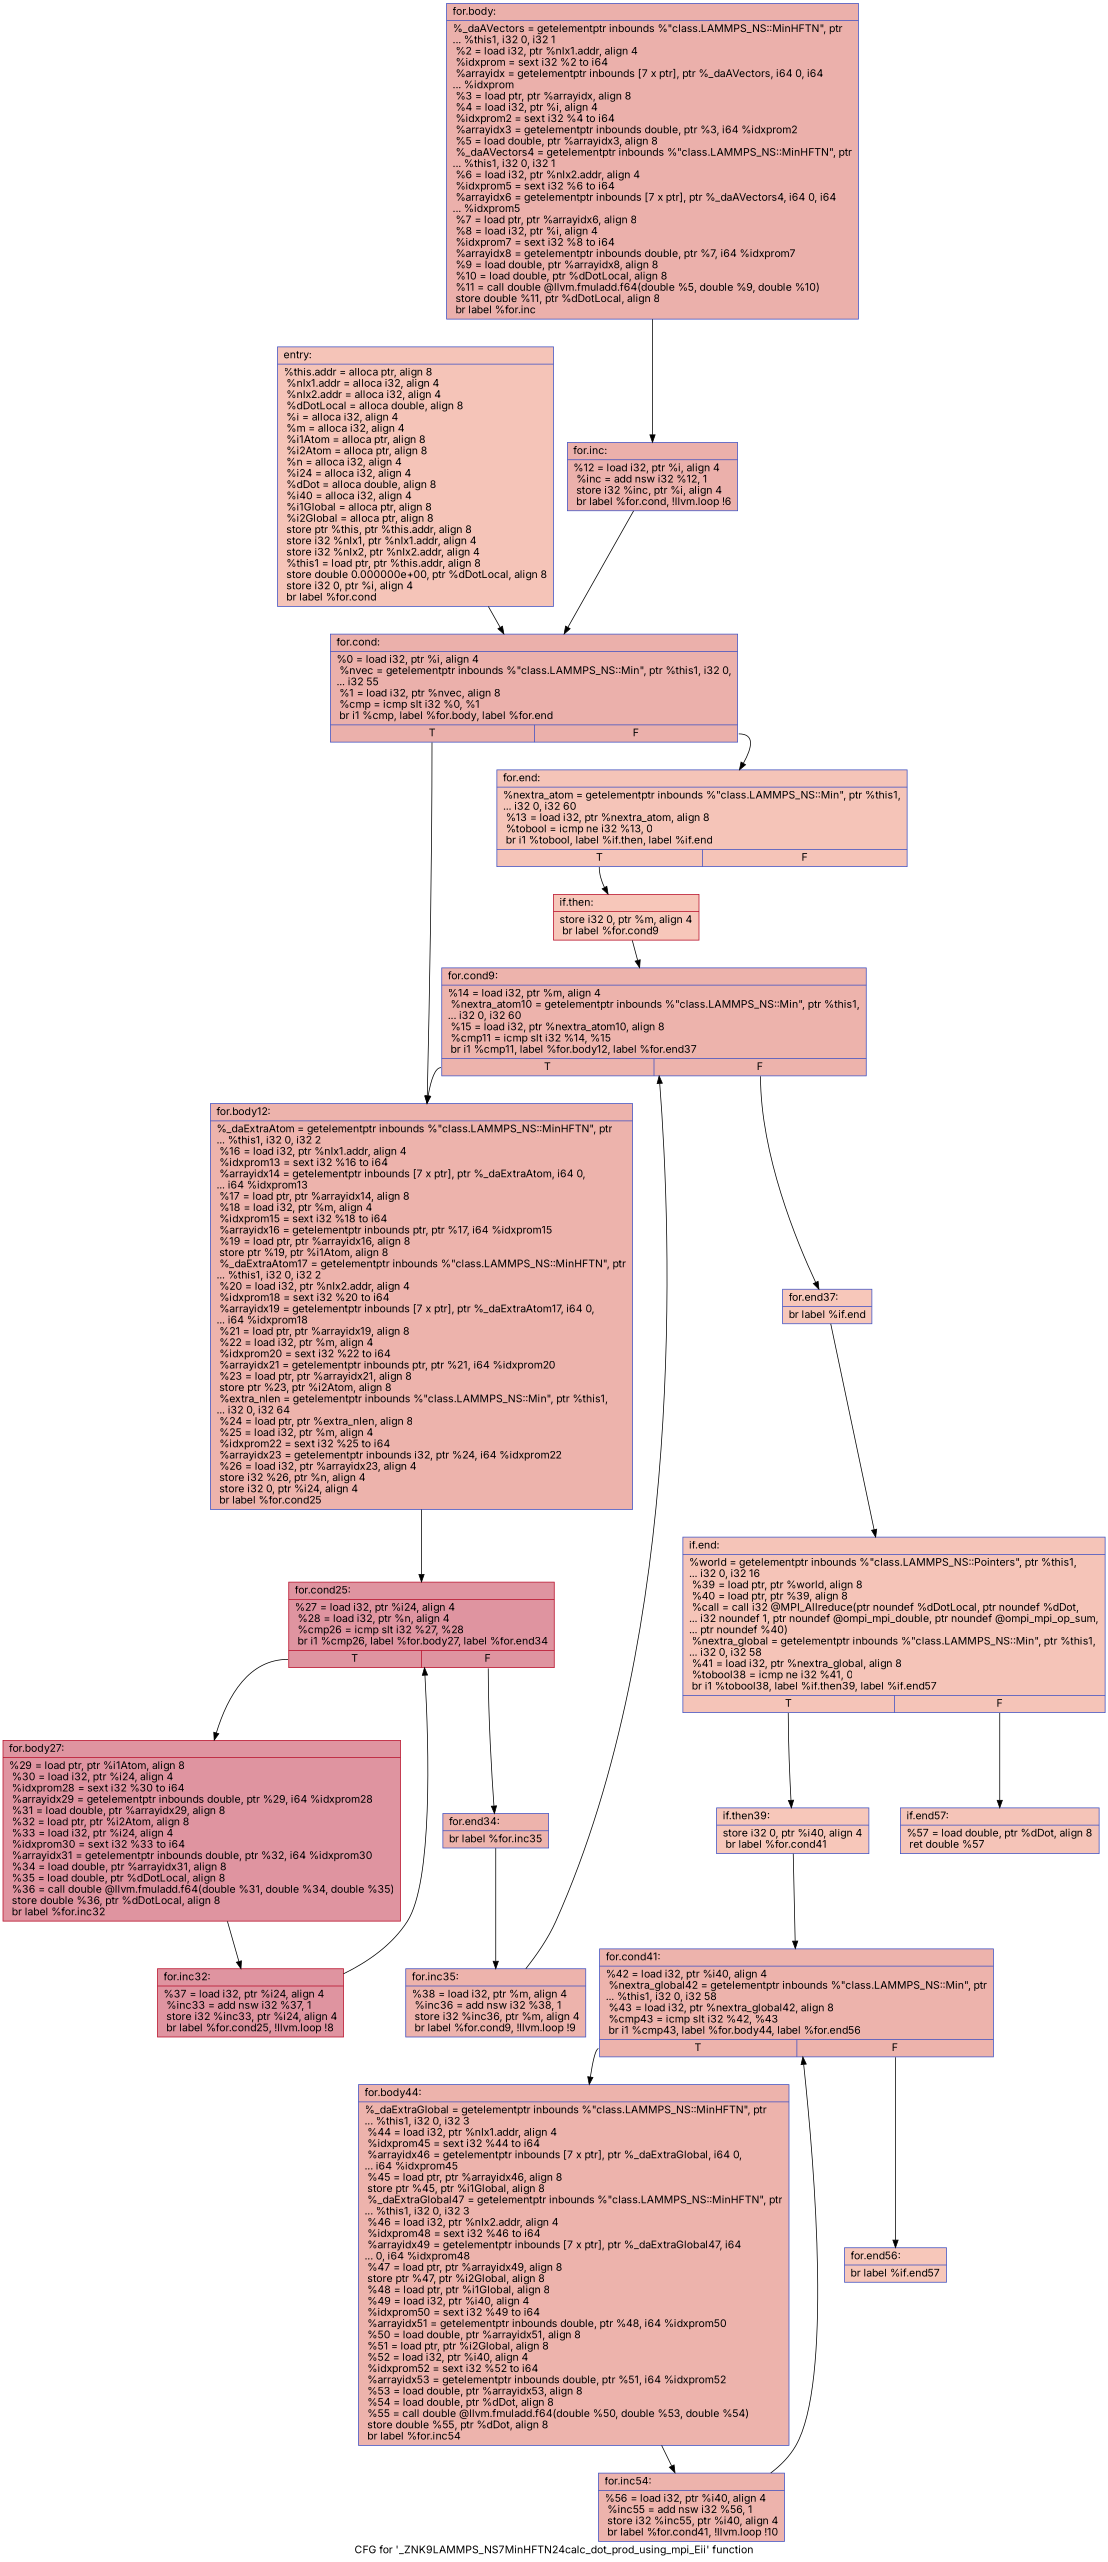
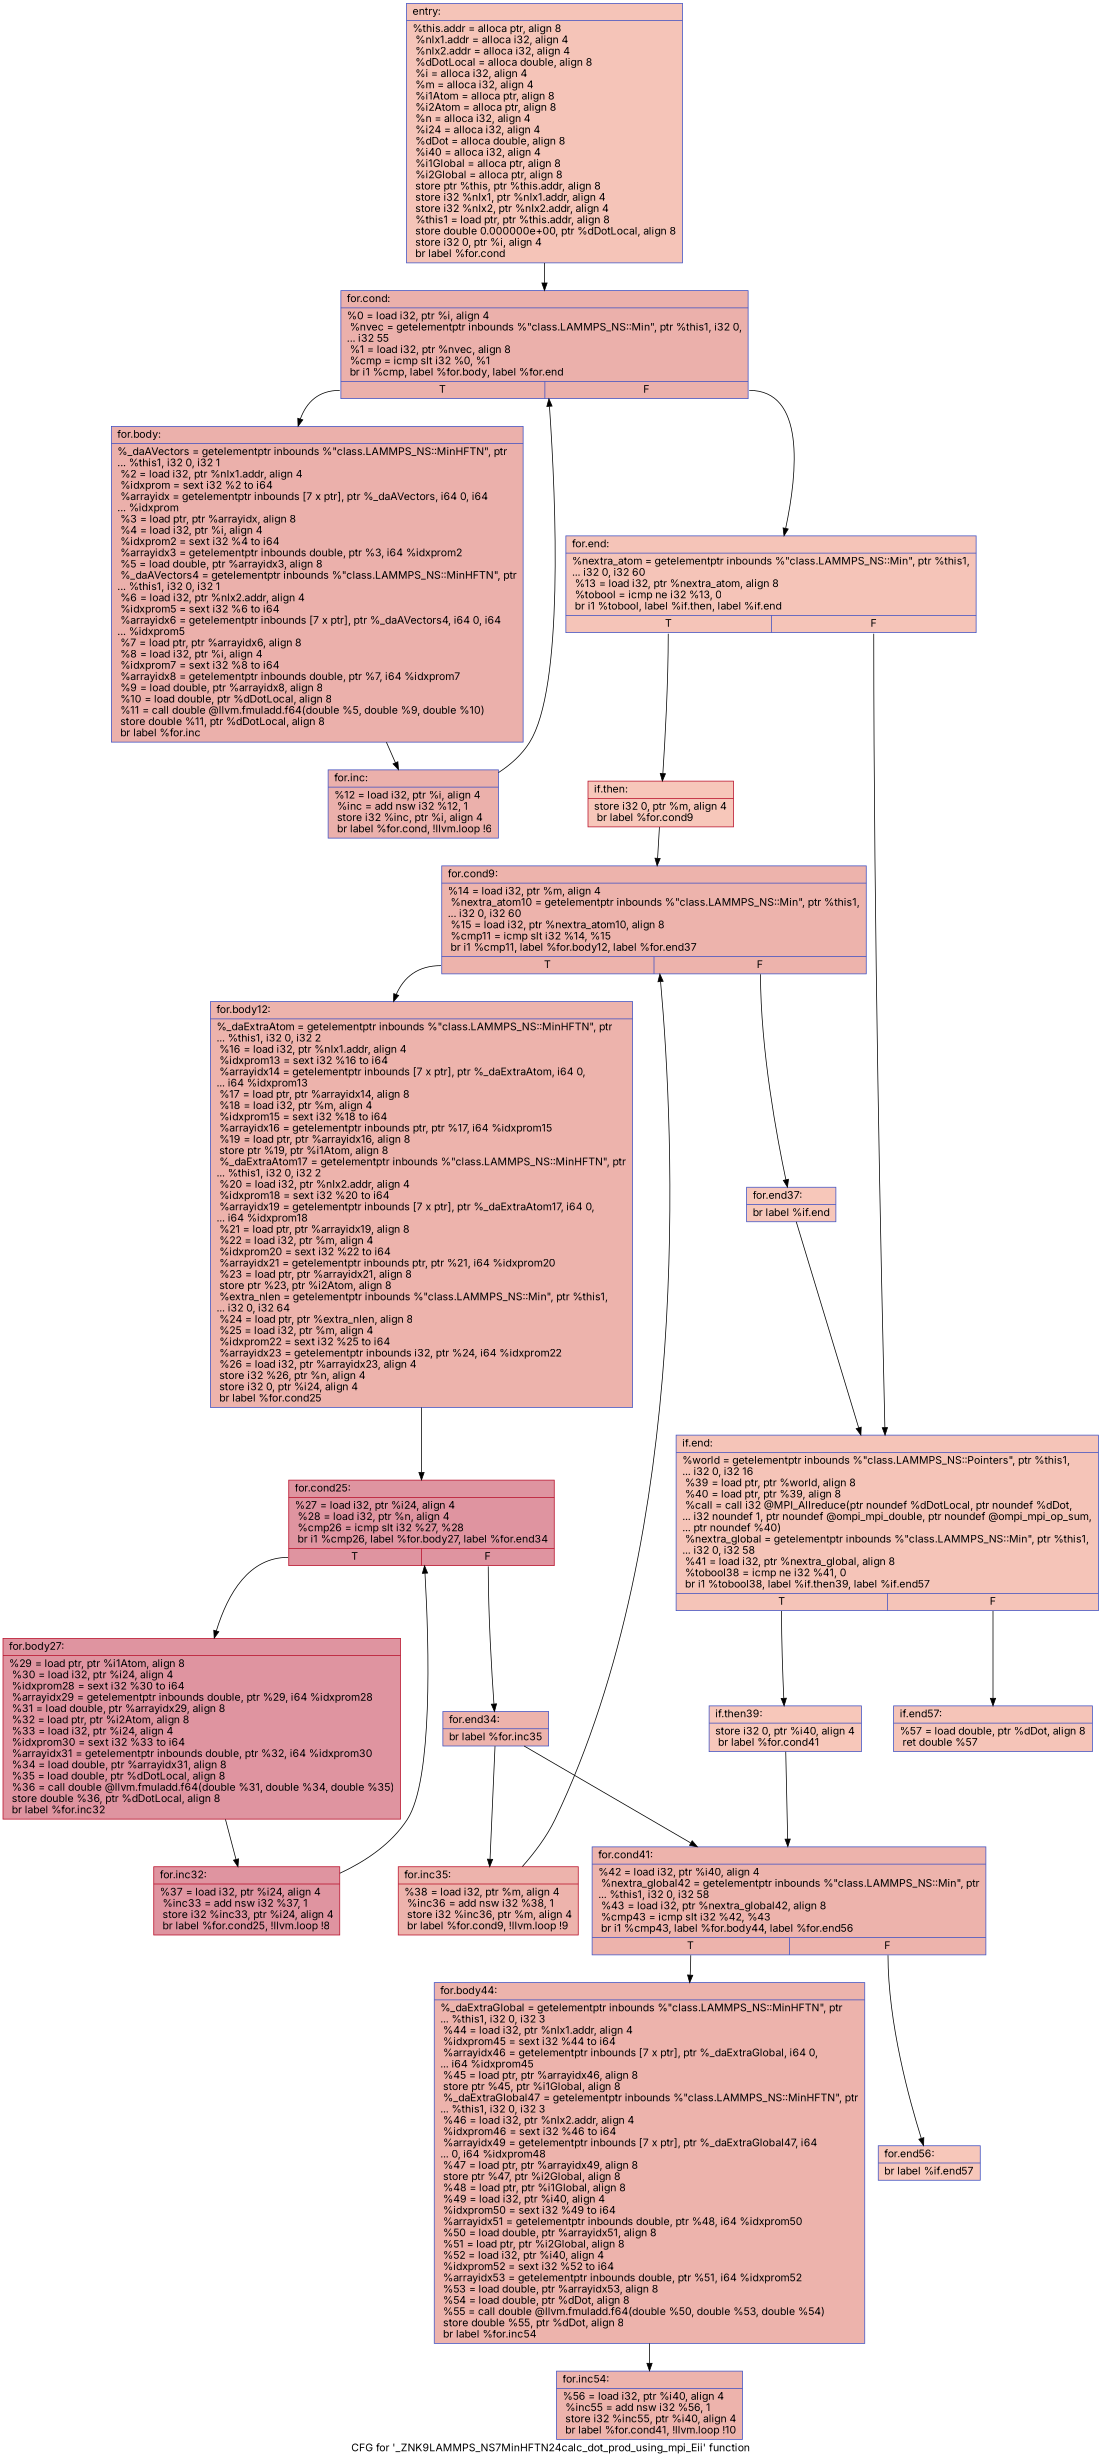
  digraph {
    fontname=Inter
    label="CFG for '_ZNK9LAMMPS_NS7MinHFTN24calc_dot_prod_using_mpi_Eii' function"
    node [color="#3d50c3ff" fillcolor="#d6524470" fontname=Inter shape=record style=filled]
    edge [fontname=Inter]
    n1 [fillcolor="#e97a5f70" label="{entry:\l|  %this.addr = alloca ptr, align 8\l  %nIx1.addr = alloca i32, align 4\l  %nIx2.addr = alloca i32, align 4\l  %dDotLocal = alloca double, align 8\l  %i = alloca i32, align 4\l  %m = alloca i32, align 4\l  %i1Atom = alloca ptr, align 8\l  %i2Atom = alloca ptr, align 8\l  %n = alloca i32, align 4\l  %i24 = alloca i32, align 4\l  %dDot = alloca double, align 8\l  %i40 = alloca i32, align 4\l  %i1Global = alloca ptr, align 8\l  %i2Global = alloca ptr, align 8\l  store ptr %this, ptr %this.addr, align 8\l  store i32 %nIx1, ptr %nIx1.addr, align 4\l  store i32 %nIx2, ptr %nIx2.addr, align 4\l  %this1 = load ptr, ptr %this.addr, align 8\l  store double 0.000000e+00, ptr %dDotLocal, align 8\l  store i32 0, ptr %i, align 4\l  br label %for.cond\l}"]
    n2 [fillcolor="#d24b4070" label="{for.cond:\l|  %0 = load i32, ptr %i, align 4\l  %nvec = getelementptr inbounds %\"class.LAMMPS_NS::Min\", ptr %this1, i32 0,\l... i32 55\l  %1 = load i32, ptr %nvec, align 8\l  %cmp = icmp slt i32 %0, %1\l  br i1 %cmp, label %for.body, label %for.end\l|{<s0>T|<s1>F}}"]
    n3 [fillcolor="#d24b4070" label="{for.body:\l|  %_daAVectors = getelementptr inbounds %\"class.LAMMPS_NS::MinHFTN\", ptr\l... %this1, i32 0, i32 1\l  %2 = load i32, ptr %nIx1.addr, align 4\l  %idxprom = sext i32 %2 to i64\l  %arrayidx = getelementptr inbounds [7 x ptr], ptr %_daAVectors, i64 0, i64\l... %idxprom\l  %3 = load ptr, ptr %arrayidx, align 8\l  %4 = load i32, ptr %i, align 4\l  %idxprom2 = sext i32 %4 to i64\l  %arrayidx3 = getelementptr inbounds double, ptr %3, i64 %idxprom2\l  %5 = load double, ptr %arrayidx3, align 8\l  %_daAVectors4 = getelementptr inbounds %\"class.LAMMPS_NS::MinHFTN\", ptr\l... %this1, i32 0, i32 1\l  %6 = load i32, ptr %nIx2.addr, align 4\l  %idxprom5 = sext i32 %6 to i64\l  %arrayidx6 = getelementptr inbounds [7 x ptr], ptr %_daAVectors4, i64 0, i64\l... %idxprom5\l  %7 = load ptr, ptr %arrayidx6, align 8\l  %8 = load i32, ptr %i, align 4\l  %idxprom7 = sext i32 %8 to i64\l  %arrayidx8 = getelementptr inbounds double, ptr %7, i64 %idxprom7\l  %9 = load double, ptr %arrayidx8, align 8\l  %10 = load double, ptr %dDotLocal, align 8\l  %11 = call double @llvm.fmuladd.f64(double %5, double %9, double %10)\l  store double %11, ptr %dDotLocal, align 8\l  br label %for.inc\l}"]
    n4 [fillcolor="#e97a5f70" label="{for.end:\l|  %nextra_atom = getelementptr inbounds %\"class.LAMMPS_NS::Min\", ptr %this1,\l... i32 0, i32 60\l  %13 = load i32, ptr %nextra_atom, align 8\l  %tobool = icmp ne i32 %13, 0\l  br i1 %tobool, label %if.then, label %if.end\l|{<s0>T|<s1>F}}"]
    n5 [fillcolor="#d24b4070" label="{for.inc:\l|  %12 = load i32, ptr %i, align 4\l  %inc = add nsw i32 %12, 1\l  store i32 %inc, ptr %i, align 4\l  br label %for.cond, !llvm.loop !6\l}"]
    n6 [color="#b70d28ff" fillcolor="#ec7f6370" label="{if.then:\l|  store i32 0, ptr %m, align 4\l  br label %for.cond9\l}"]
    n7 [fillcolor="#e97a5f70" label="{if.end:\l|  %world = getelementptr inbounds %\"class.LAMMPS_NS::Pointers\", ptr %this1,\l... i32 0, i32 16\l  %39 = load ptr, ptr %world, align 8\l  %40 = load ptr, ptr %39, align 8\l  %call = call i32 @MPI_Allreduce(ptr noundef %dDotLocal, ptr noundef %dDot,\l... i32 noundef 1, ptr noundef @ompi_mpi_double, ptr noundef @ompi_mpi_op_sum,\l... ptr noundef %40)\l  %nextra_global = getelementptr inbounds %\"class.LAMMPS_NS::Min\", ptr %this1,\l... i32 0, i32 58\l  %41 = load i32, ptr %nextra_global, align 8\l  %tobool38 = icmp ne i32 %41, 0\l  br i1 %tobool38, label %if.then39, label %if.end57\l|{<s0>T|<s1>F}}"]
    n8 [label="{for.cond9:\l|  %14 = load i32, ptr %m, align 4\l  %nextra_atom10 = getelementptr inbounds %\"class.LAMMPS_NS::Min\", ptr %this1,\l... i32 0, i32 60\l  %15 = load i32, ptr %nextra_atom10, align 8\l  %cmp11 = icmp slt i32 %14, %15\l  br i1 %cmp11, label %for.body12, label %for.end37\l|{<s0>T|<s1>F}}"]
    n9 [fillcolor="#ec7f6370" label="{if.then39:\l|  store i32 0, ptr %i40, align 4\l  br label %for.cond41\l}"]
    n10 [fillcolor="#e97a5f70" label="{if.end57:\l|  %57 = load double, ptr %dDot, align 8\l  ret double %57\l}"]
    n11 [label="{for.body12:\l|  %_daExtraAtom = getelementptr inbounds %\"class.LAMMPS_NS::MinHFTN\", ptr\l... %this1, i32 0, i32 2\l  %16 = load i32, ptr %nIx1.addr, align 4\l  %idxprom13 = sext i32 %16 to i64\l  %arrayidx14 = getelementptr inbounds [7 x ptr], ptr %_daExtraAtom, i64 0,\l... i64 %idxprom13\l  %17 = load ptr, ptr %arrayidx14, align 8\l  %18 = load i32, ptr %m, align 4\l  %idxprom15 = sext i32 %18 to i64\l  %arrayidx16 = getelementptr inbounds ptr, ptr %17, i64 %idxprom15\l  %19 = load ptr, ptr %arrayidx16, align 8\l  store ptr %19, ptr %i1Atom, align 8\l  %_daExtraAtom17 = getelementptr inbounds %\"class.LAMMPS_NS::MinHFTN\", ptr\l... %this1, i32 0, i32 2\l  %20 = load i32, ptr %nIx2.addr, align 4\l  %idxprom18 = sext i32 %20 to i64\l  %arrayidx19 = getelementptr inbounds [7 x ptr], ptr %_daExtraAtom17, i64 0,\l... i64 %idxprom18\l  %21 = load ptr, ptr %arrayidx19, align 8\l  %22 = load i32, ptr %m, align 4\l  %idxprom20 = sext i32 %22 to i64\l  %arrayidx21 = getelementptr inbounds ptr, ptr %21, i64 %idxprom20\l  %23 = load ptr, ptr %arrayidx21, align 8\l  store ptr %23, ptr %i2Atom, align 8\l  %extra_nlen = getelementptr inbounds %\"class.LAMMPS_NS::Min\", ptr %this1,\l... i32 0, i32 64\l  %24 = load ptr, ptr %extra_nlen, align 8\l  %25 = load i32, ptr %m, align 4\l  %idxprom22 = sext i32 %25 to i64\l  %arrayidx23 = getelementptr inbounds i32, ptr %24, i64 %idxprom22\l  %26 = load i32, ptr %arrayidx23, align 4\l  store i32 %26, ptr %n, align 4\l  store i32 0, ptr %i24, align 4\l  br label %for.cond25\l}"]
    n12 [fillcolor="#ec7f6370" label="{for.end37:\l|  br label %if.end\l}"]
    n13 [label="{for.cond41:\l|  %42 = load i32, ptr %i40, align 4\l  %nextra_global42 = getelementptr inbounds %\"class.LAMMPS_NS::Min\", ptr\l... %this1, i32 0, i32 58\l  %43 = load i32, ptr %nextra_global42, align 8\l  %cmp43 = icmp slt i32 %42, %43\l  br i1 %cmp43, label %for.body44, label %for.end56\l|{<s0>T|<s1>F}}"]
    n14 [color="#b70d28ff" fillcolor="#b70d2870" label="{for.cond25:\l|  %27 = load i32, ptr %i24, align 4\l  %28 = load i32, ptr %n, align 4\l  %cmp26 = icmp slt i32 %27, %28\l  br i1 %cmp26, label %for.body27, label %for.end34\l|{<s0>T|<s1>F}}"]
    n15 [color="#b70d28ff" fillcolor="#b70d2870" label="{for.body27:\l|  %29 = load ptr, ptr %i1Atom, align 8\l  %30 = load i32, ptr %i24, align 4\l  %idxprom28 = sext i32 %30 to i64\l  %arrayidx29 = getelementptr inbounds double, ptr %29, i64 %idxprom28\l  %31 = load double, ptr %arrayidx29, align 8\l  %32 = load ptr, ptr %i2Atom, align 8\l  %33 = load i32, ptr %i24, align 4\l  %idxprom30 = sext i32 %33 to i64\l  %arrayidx31 = getelementptr inbounds double, ptr %32, i64 %idxprom30\l  %34 = load double, ptr %arrayidx31, align 8\l  %35 = load double, ptr %dDotLocal, align 8\l  %36 = call double @llvm.fmuladd.f64(double %31, double %34, double %35)\l  store double %36, ptr %dDotLocal, align 8\l  br label %for.inc32\l}"]
    n16 [label="{for.end34:\l|  br label %for.inc35\l}"]
    n17 [color="#b70d28ff" fillcolor="#b70d2870" label="{for.inc32:\l|  %37 = load i32, ptr %i24, align 4\l  %inc33 = add nsw i32 %37, 1\l  store i32 %inc33, ptr %i24, align 4\l  br label %for.cond25, !llvm.loop !8\l}"]
-   n18 [label="{for.inc35:\l|  %38 = load i32, ptr %m, align 4\l  %inc36 = add nsw i32 %38, 1\l  store i32 %inc36, ptr %m, align 4\l  br label %for.cond9, !llvm.loop !9\l}"]
-   n19 [label="{for.body44:\l|  %_daExtraGlobal = getelementptr inbounds %\"class.LAMMPS_NS::MinHFTN\", ptr\l... %this1, i32 0, i32 3\l  %44 = load i32, ptr %nIx1.addr, align 4\l  %idxprom45 = sext i32 %44 to i64\l  %arrayidx46 = getelementptr inbounds [7 x ptr], ptr %_daExtraGlobal, i64 0,\l... i64 %idxprom45\l  %45 = load ptr, ptr %arrayidx46, align 8\l  store ptr %45, ptr %i1Global, align 8\l  %_daExtraGlobal47 = getelementptr inbounds %\"class.LAMMPS_NS::MinHFTN\", ptr\l... %this1, i32 0, i32 3\l  %46 = load i32, ptr %nIx2.addr, align 4\l  %idxprom48 = sext i32 %46 to i64\l  %arrayidx49 = getelementptr inbounds [7 x ptr], ptr %_daExtraGlobal47, i64\l... 0, i64 %idxprom48\l  %47 = load ptr, ptr %arrayidx49, align 8\l  store ptr %47, ptr %i2Global, align 8\l  %48 = load ptr, ptr %i1Global, align 8\l  %49 = load i32, ptr %i40, align 4\l  %idxprom50 = sext i32 %49 to i64\l  %arrayidx51 = getelementptr inbounds double, ptr %48, i64 %idxprom50\l  %50 = load double, ptr %arrayidx51, align 8\l  %51 = load ptr, ptr %i2Global, align 8\l  %52 = load i32, ptr %i40, align 4\l  %idxprom52 = sext i32 %52 to i64\l  %arrayidx53 = getelementptr inbounds double, ptr %51, i64 %idxprom52\l  %53 = load double, ptr %arrayidx53, align 8\l  %54 = load double, ptr %dDot, align 8\l  %55 = call double @llvm.fmuladd.f64(double %50, double %53, double %54)\l  store double %55, ptr %dDot, align 8\l  br label %for.inc54\l}"]
+   n18 [color="#b70d28ff" label="{for.inc35:\l|  %38 = load i32, ptr %m, align 4\l  %inc36 = add nsw i32 %38, 1\l  store i32 %inc36, ptr %m, align 4\l  br label %for.cond9, !llvm.loop !9\l}"]
+   n19 [label="{for.body44:\l|  %_daExtraGlobal = getelementptr inbounds %\"class.LAMMPS_NS::MinHFTN\", ptr\l... %this1, i32 0, i32 3\l  %44 = load i32, ptr %nIx1.addr, align 4\l  %idxprom45 = sext i32 %44 to i64\l  %arrayidx46 = getelementptr inbounds [7 x ptr], ptr %_daExtraGlobal, i64 0,\l... i64 %idxprom45\l  %45 = load ptr, ptr %arrayidx46, align 8\l  store ptr %45, ptr %i1Global, align 8\l  %_daExtraGlobal47 = getelementptr inbounds %\"class.LAMMPS_NS::MinHFTN\", ptr\l... %this1, i32 0, i32 3\l  %46 = load i32, ptr %nIx2.addr, align 4\l  %idxprom46 = sext i32 %46 to i64\l  %arrayidx49 = getelementptr inbounds [7 x ptr], ptr %_daExtraGlobal47, i64\l... 0, i64 %idxprom48\l  %47 = load ptr, ptr %arrayidx49, align 8\l  store ptr %47, ptr %i2Global, align 8\l  %48 = load ptr, ptr %i1Global, align 8\l  %49 = load i32, ptr %i40, align 4\l  %idxprom50 = sext i32 %49 to i64\l  %arrayidx51 = getelementptr inbounds double, ptr %48, i64 %idxprom50\l  %50 = load double, ptr %arrayidx51, align 8\l  %51 = load ptr, ptr %i2Global, align 8\l  %52 = load i32, ptr %i40, align 4\l  %idxprom52 = sext i32 %52 to i64\l  %arrayidx53 = getelementptr inbounds double, ptr %51, i64 %idxprom52\l  %53 = load double, ptr %arrayidx53, align 8\l  %54 = load double, ptr %dDot, align 8\l  %55 = call double @llvm.fmuladd.f64(double %50, double %53, double %54)\l  store double %55, ptr %dDot, align 8\l  br label %for.inc54\l}"]
    n20 [fillcolor="#ec7f6370" label="{for.end56:\l|  br label %if.end57\l}"]
    n21 [label="{for.inc54:\l|  %56 = load i32, ptr %i40, align 4\l  %inc55 = add nsw i32 %56, 1\l  store i32 %inc55, ptr %i40, align 4\l  br label %for.cond41, !llvm.loop !10\l}"]
    n1 -> n2
-   n2 -> n11 [tailport=s0]
+   n2 -> n3 [tailport=s0]
    n2 -> n4 [tailport=s1]
    n3 -> n5
    n4 -> n6 [tailport=s0]
+   n4 -> n7 [tailport=s1]
    n5 -> n2
    n6 -> n8
    n7 -> n9 [tailport=s0]
    n7 -> n10 [tailport=s1]
    n8 -> n11 [tailport=s0]
    n8 -> n12 [tailport=s1]
    n9 -> n13
    n11 -> n14
    n12 -> n7
    n13 -> n19 [tailport=s0]
    n13 -> n20 [tailport=s1]
    n14 -> n15 [tailport=s0]
    n14 -> n16 [tailport=s1]
    n15 -> n17
    n16 -> n18
    n17 -> n14
    n18 -> n8
    n19 -> n21
-   n21 -> n13
+   n16 -> n13
  }
